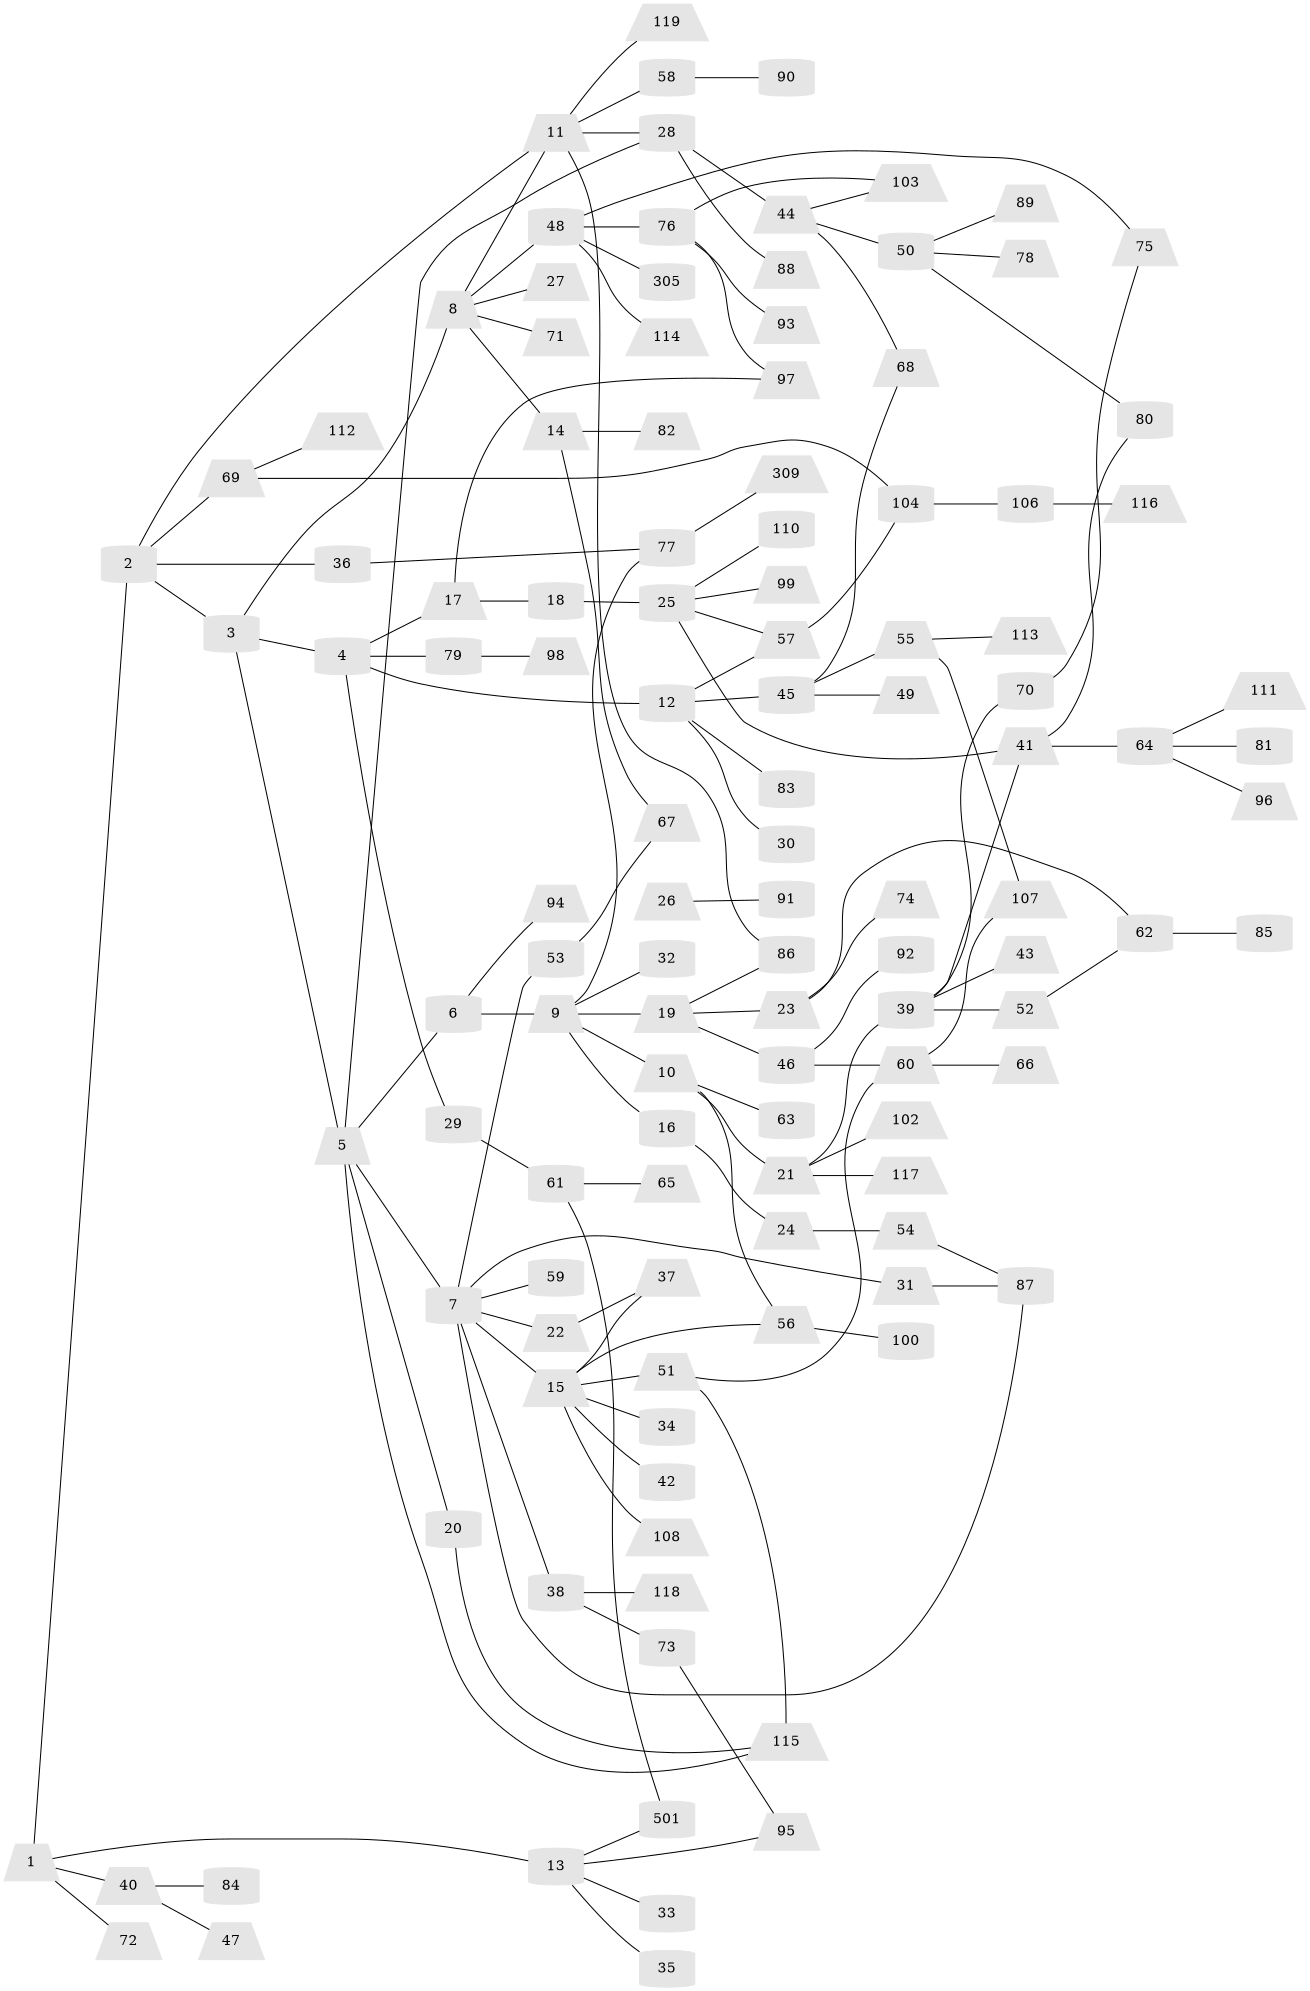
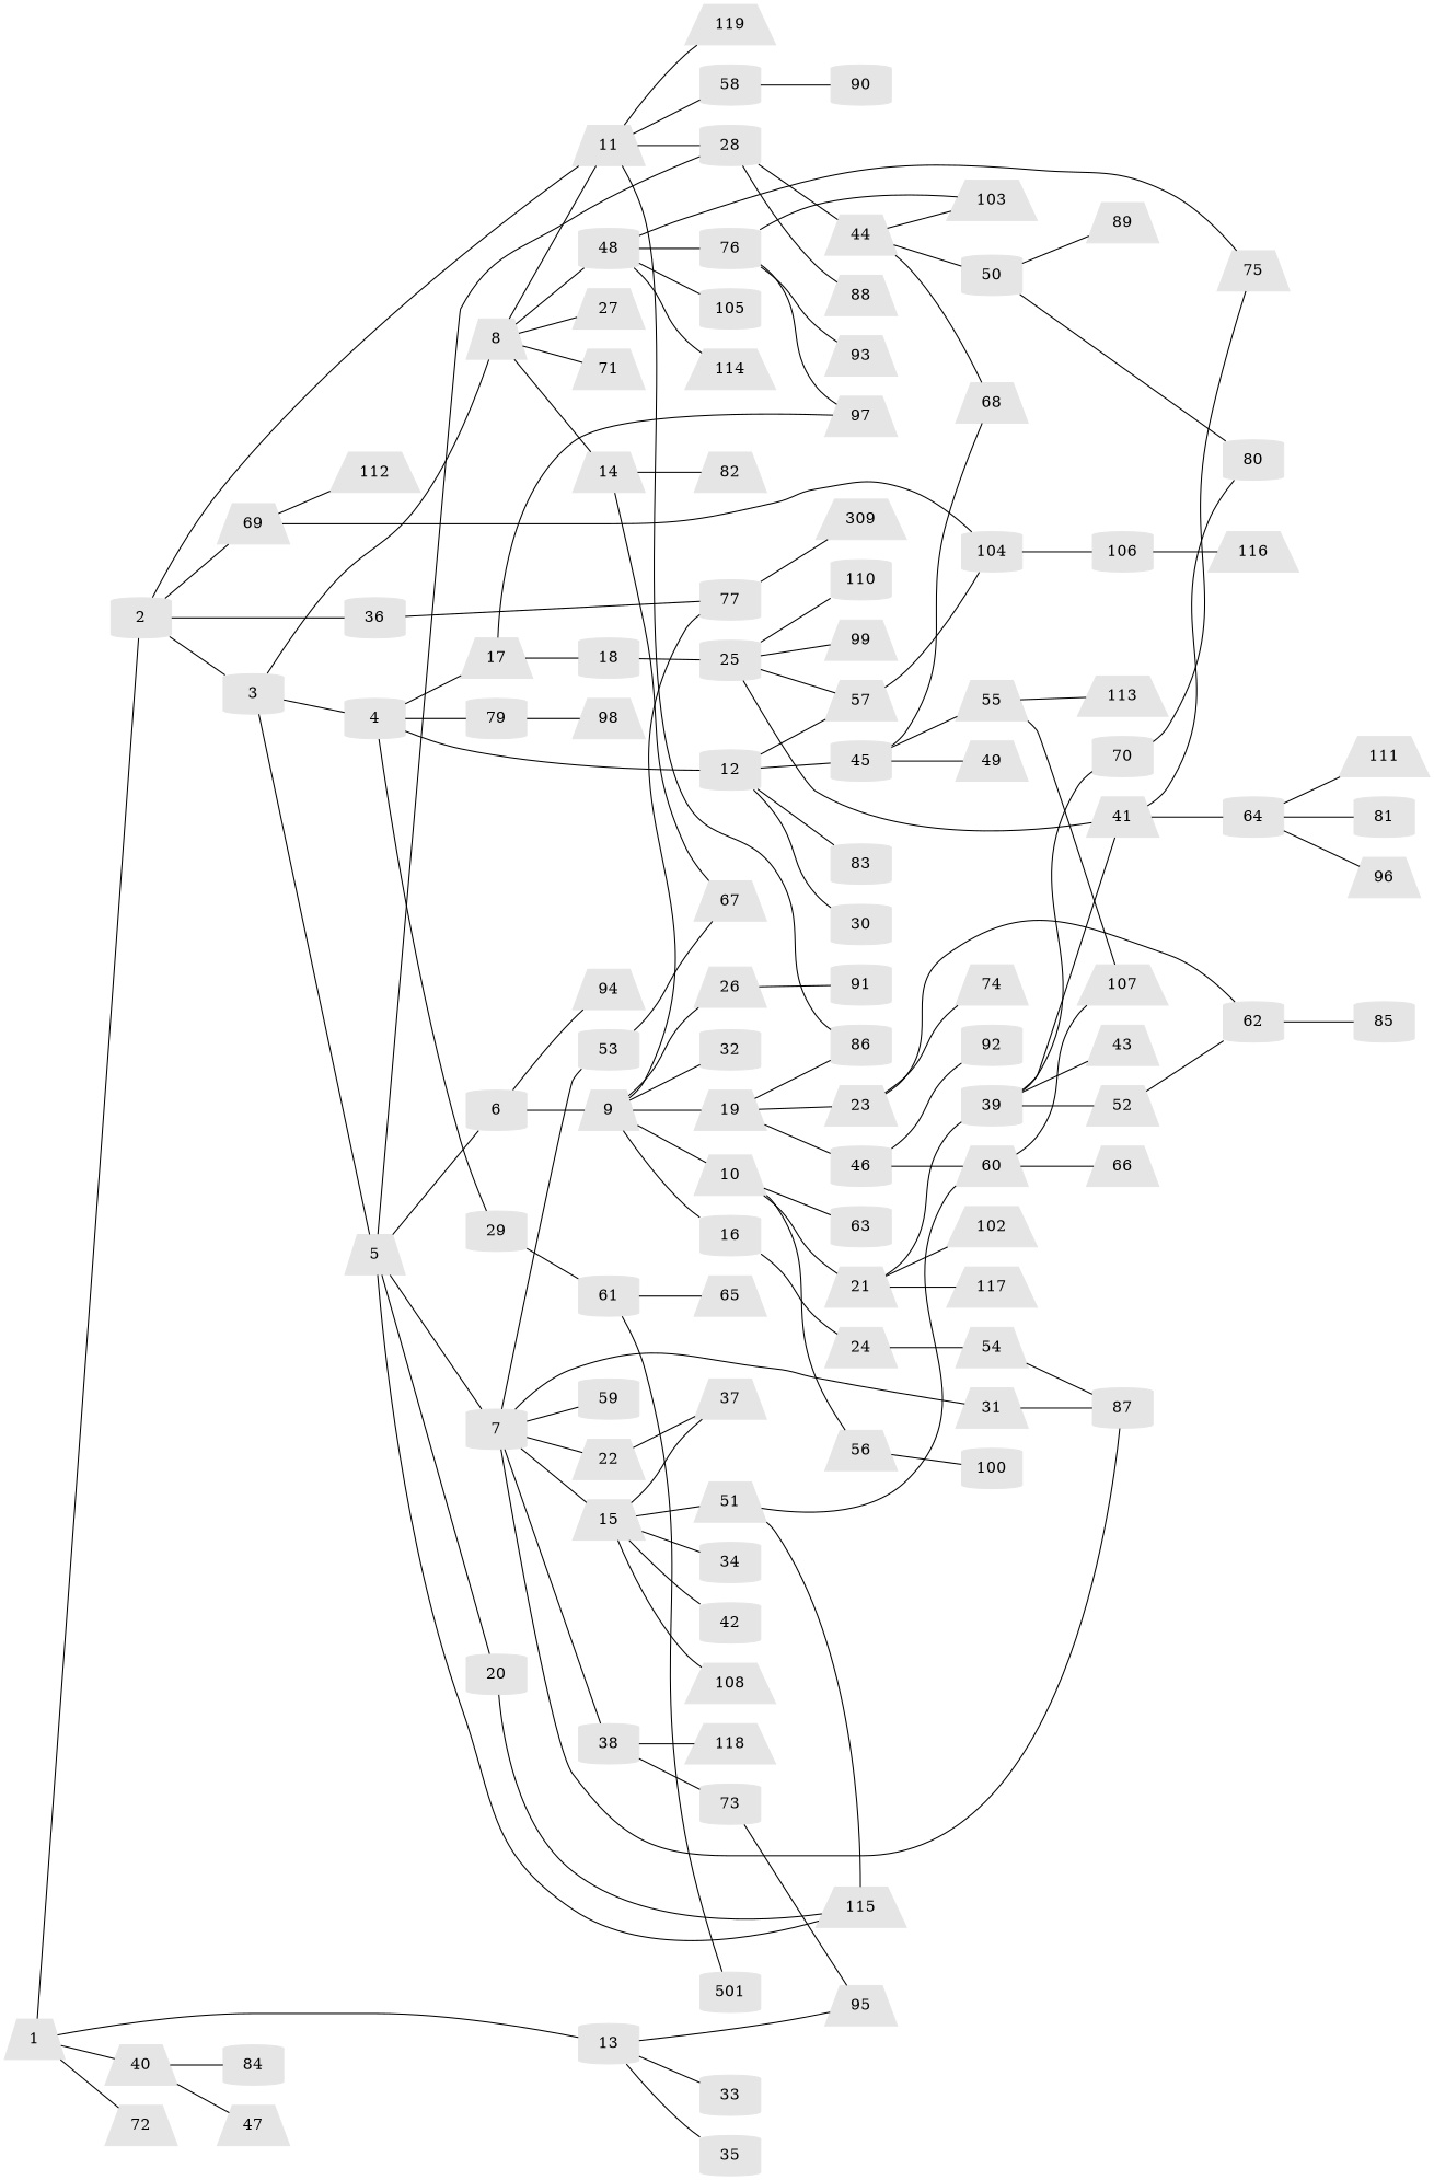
  graph {
    rankdir=LR
    node [color=gray90 shape=trapezium style=filled]
    2 [shape=cylinder]
    1
    13 [shape=cylinder]
    40
    72
    3 [shape=cylinder]
    11
    36 [shape=cylinder]
    69
    33 [shape=cylinder]
    35 [shape=cylinder]
    95
    n13 [label=501 shape=cylinder]
    47
    84 [shape=cylinder]
    4 [shape=cylinder]
    5
    8
    28 [shape=cylinder]
    58 [shape=cylinder]
    86 [shape=cylinder]
    119
    77 [shape=cylinder]
    104 [shape=cylinder]
    112
    12 [shape=cylinder]
    17
    29 [shape=cylinder]
    79 [shape=cylinder]
    6 [shape=cylinder]
    7 [shape=cylinder]
    20 [shape=cylinder]
    115
    14
    27
    48 [shape=cylinder]
    71
    30 [shape=cylinder]
    45 [shape=cylinder]
    57
    83 [shape=cylinder]
    18 [shape=cylinder]
    97
    61 [shape=cylinder]
    98
    9
    94
    15
    22
    31
    38 [shape=cylinder]
    53 [shape=cylinder]
    59 [shape=cylinder]
    87 [shape=cylinder]
    44
    88
    10
    16 [shape=cylinder]
    19
    26
    32 [shape=cylinder]
    56
    34 [shape=cylinder]
    37
    42 [shape=cylinder]
    51
    108
    73 [shape=cylinder]
    118
    67
    82
    75
    76 [shape=cylinder]
-   105 [shape=cylinder label=305]
+   105 [shape=cylinder]
    114
    21
    63 [shape=cylinder]
    24
    23
    46 [shape=cylinder]
    91 [shape=cylinder]
    n82 [label=309]
    39 [shape=cylinder]
    102
    117
    100 [shape=cylinder]
    90 [shape=cylinder]
    68
    49
    55
    60
    54
    25 [shape=cylinder]
    41
    99
    110 [shape=cylinder]
    62 [shape=cylinder]
    74
    92 [shape=cylinder]
    43
    52
    70 [shape=cylinder]
    85 [shape=cylinder]
    64 [shape=cylinder]
    80 [shape=cylinder]
    50 [shape=cylinder]
    103
    65
    81 [shape=cylinder]
    96
    111
-   78
    89
    107
    113
    66
    93
    106 [shape=cylinder]
    116
    2 -- 3
    2 -- 11
    2 -- 36
    2 -- 69
    1 -- 2
    1 -- 13
    1 -- 40
    1 -- 72
    13 -- 33
    13 -- 35
    13 -- 95
-   13 -- n13
    40 -- 47
    40 -- 84
    3 -- 4
    3 -- 5
    3 -- 8
    11 -- 28
    11 -- 58
    11 -- 86
    11 -- 119
    36 -- 77
    69 -- 104
    69 -- 112
    4 -- 12
    4 -- 17
    4 -- 29
    4 -- 79
    5 -- 28
    5 -- 6
    5 -- 7
    5 -- 20
    5 -- 115
    8 -- 11
    8 -- 14
    8 -- 27
    8 -- 48
    8 -- 71
    28 -- 44
    28 -- 88
    58 -- 90
    77 -- n82
    104 -- 106
    12 -- 30
    12 -- 45
    12 -- 57
    12 -- 83
    17 -- 18
    17 -- 97
    29 -- 61
    79 -- 98
    6 -- 9
    6 -- 94
    7 -- 15
    7 -- 22
    7 -- 31
    7 -- 38
    7 -- 53
    7 -- 59
    7 -- 87
    20 -- 115
    14 -- 67
    14 -- 82
    48 -- 75
    48 -- 76
    48 -- 105
    48 -- 114
    45 -- 68
    45 -- 49
    45 -- 55
    57 -- 104
    18 -- 25
    61 -- n13
    61 -- 65
    9 -- 77
    9 -- 10
    9 -- 16
    9 -- 19
+   9 -- 26
    9 -- 32
-   15 -- 56
    15 -- 34
    15 -- 37
    15 -- 42
    15 -- 51
    15 -- 108
    22 -- 37
    31 -- 87
    38 -- 73
    38 -- 118
    53 -- 67
    44 -- 68
    44 -- 50
    44 -- 103
    10 -- 56
    10 -- 21
    10 -- 63
    16 -- 24
    19 -- 86
    19 -- 23
    19 -- 46
    26 -- 91
    56 -- 100
    51 -- 115
    51 -- 60
    73 -- 95
    76 -- 97
    76 -- 103
    76 -- 93
    21 -- 39
    21 -- 102
    21 -- 117
    24 -- 54
    23 -- 62
    23 -- 74
    46 -- 60
    46 -- 92
    39 -- 41
    39 -- 43
    39 -- 52
    39 -- 70
    55 -- 107
    55 -- 113
    60 -- 107
    60 -- 66
    54 -- 87
    25 -- 57
    25 -- 41
    25 -- 99
    25 -- 110
    41 -- 64
    41 -- 80
    62 -- 85
    52 -- 62
    70 -- 75
    64 -- 81
    64 -- 96
    64 -- 111
    50 -- 80
-   50 -- 78
    50 -- 89
    106 -- 116
  }
